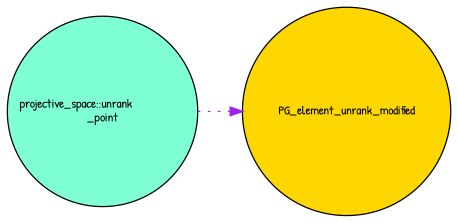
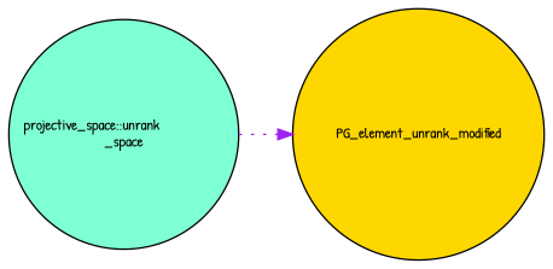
  digraph {
    rankdir=LR
    fontname="Patrick Hand"
    node [color=black fontname="Patrick Hand" fontsize=10 shape=circle style=filled]
-   n1 [fillcolor=aquamarine fontcolor=black height=0.2 label="projective_space::unrank\l_point" width=0.4]
+   n1 [fillcolor=aquamarine fontcolor=black height=0.2 label="projective_space::unrank\l_space" width=0.4]
    n2 [fillcolor=gold height=0.2 label=PG_element_unrank_modified width=0.4]
    n1 -> n2 [color=purple fontname="Patrick Hand" fontsize=10 labelfontname=Helvetica labelfontsize=10 style=dotted arrowhead=normal]
  }
